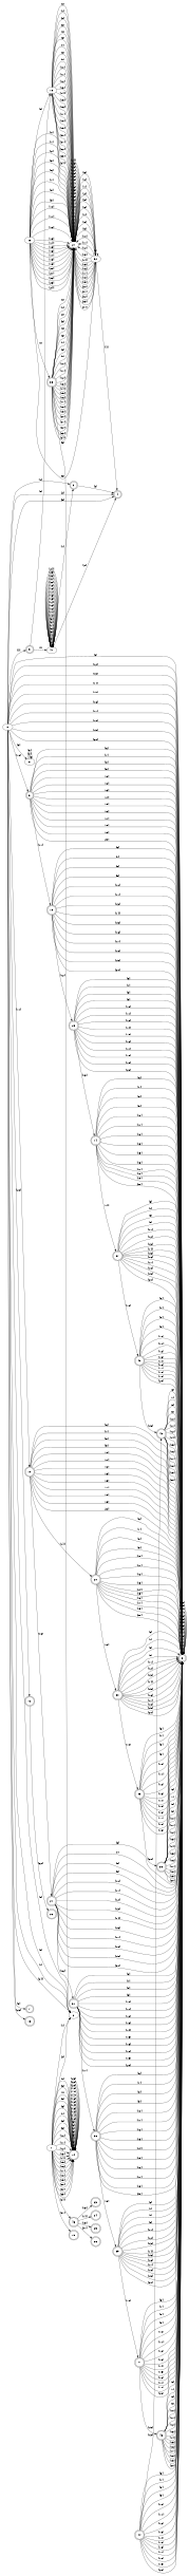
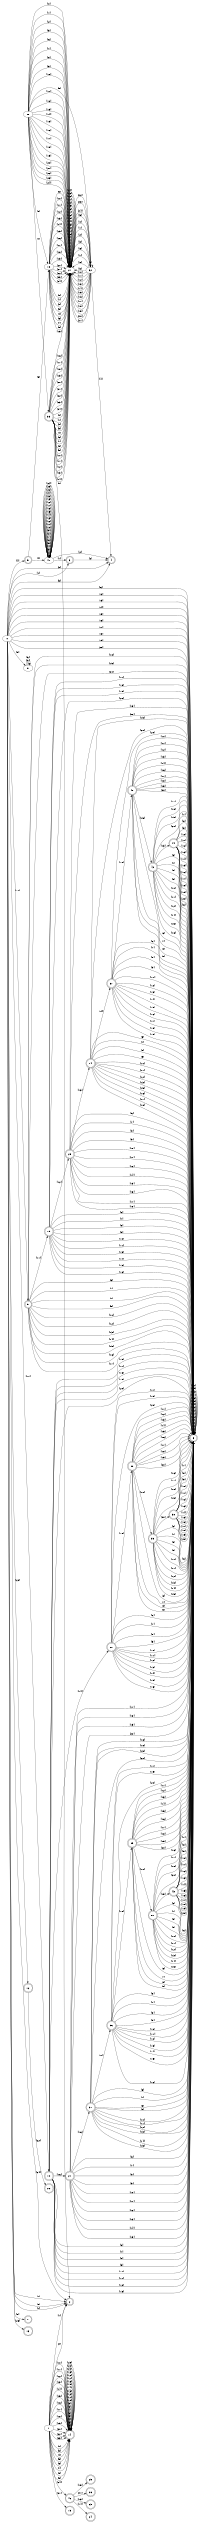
  digraph {
    fontname="DejaVu Serif"
    rankdir=LR
    node [fontname="DejaVu Serif" shape=doublecircle]
    edge [fontname="DejaVu Serif"]
    3
    4
    n3 [label=47 shape=""]
    5
    18 [shape=""]
    27 [shape=""]
    6
    8 [shape=ellipse]
    9
    19
    29
    10
    20
    21
    30
    31
    12
    22
    14
    n20 [label=46]
    23
    24
    25
    26
    n25 [label=74]
    35
    36
    37
    38
    39
    33
-   2 [shape=ellipse]
+   2
    32 [shape=""]
    40
    n35 [label=81]
    42
    43
    44
    0 [shape=""]
    7
    13
    1 [shape=""]
    15
    28 [shape=""]
    3 -> 4 [label="[2]"]
    n3 -> 3 [label="[1]"]
    n3 -> 4 [label="[2]"]
    n3 -> n3 [label="[0]"]
    n3 -> n3 [label="[3]"]
    n3 -> n3 [label="[4]"]
    n3 -> n3 [label="[5]"]
    n3 -> n3 [label="[6]"]
    n3 -> n3 [label="[7]"]
    n3 -> n3 [label="[8]"]
    n3 -> n3 [label="[9]"]
    n3 -> n3 [label="[10]"]
    n3 -> n3 [label="[11]"]
    n3 -> n3 [label="[12]"]
    n3 -> n3 [label="[13]"]
    n3 -> n3 [label="[14]"]
    n3 -> n3 [label="[15]"]
    n3 -> n3 [label="[16]"]
    n3 -> n3 [label="[17]"]
    n3 -> n3 [label="[18]"]
    n3 -> n3 [label="[19]"]
    n3 -> n3 [label="[20]"]
    n3 -> n3 [label="[21]"]
    n3 -> n3 [label="[22]"]
    n3 -> n3 [label="[23]"]
    n3 -> n3 [label="[24]"]
    5 -> n3 [label="[4]"]
    5 -> 18 [label="[5]"]
    18 -> 27 [label="[0]"]
    18 -> 27 [label="[1]"]
    18 -> 27 [label="[2]"]
    18 -> 27 [label="[3]"]
    18 -> 27 [label="[4]"]
    18 -> 27 [label="[6]"]
    18 -> 27 [label="[7]"]
    18 -> 27 [label="[8]"]
    18 -> 27 [label="[9]"]
    18 -> 27 [label="[10]"]
    18 -> 27 [label="[11]"]
    18 -> 27 [label="[12]"]
    18 -> 27 [label="[13]"]
    18 -> 27 [label="[14]"]
    18 -> 27 [label="[15]"]
    18 -> 27 [label="[16]"]
    18 -> 27 [label="[17]"]
    18 -> 27 [label="[18]"]
    18 -> 27 [label="[19]"]
    18 -> 27 [label="[20]"]
    18 -> 27 [label="[21]"]
    18 -> 27 [label="[22]"]
    18 -> 27 [label="[23]"]
    18 -> 27 [label="[24]"]
    27 -> 27 [label="[0]"]
    27 -> 27 [label="[1]"]
    27 -> 27 [label="[2]"]
    27 -> 27 [label="[3]"]
    27 -> 27 [label="[4]"]
    27 -> 27 [label="[6]"]
    27 -> 27 [label="[7]"]
    27 -> 27 [label="[8]"]
    27 -> 27 [label="[9]"]
    27 -> 27 [label="[10]"]
    27 -> 27 [label="[11]"]
    27 -> 27 [label="[12]"]
    27 -> 27 [label="[13]"]
    27 -> 27 [label="[14]"]
    27 -> 27 [label="[15]"]
    27 -> 27 [label="[16]"]
    27 -> 27 [label="[17]"]
    27 -> 27 [label="[18]"]
    27 -> 27 [label="[19]"]
    27 -> 27 [label="[20]"]
    27 -> 27 [label="[21]"]
    27 -> 27 [label="[22]"]
    27 -> 27 [label="[23]"]
    27 -> 27 [label="[24]"]
    27 -> 32 [label="[5]"]
    6 -> 6 [label="[6]"]
    6 -> 6 [label="[7]"]
    6 -> 6 [label="[8]"]
    6 -> 6 [label="[9]"]
    6 -> 6 [label="[10]"]
    6 -> 6 [label="[11]"]
    6 -> 6 [label="[12]"]
    6 -> 6 [label="[13]"]
    6 -> 6 [label="[14]"]
    6 -> 6 [label="[15]"]
    6 -> 6 [label="[16]"]
    6 -> 6 [label="[17]"]
    6 -> 6 [label="[18]"]
    6 -> 6 [label="[19]"]
    6 -> 6 [label="[20]"]
    8 -> 8 [label="[8]"]
    8 -> 8 [label="[9]"]
    9 -> 6 [label="[6]"]
    9 -> 6 [label="[7]"]
    9 -> 6 [label="[8]"]
    9 -> 6 [label="[9]"]
    9 -> 6 [label="[10]"]
    9 -> 6 [label="[12]"]
    9 -> 6 [label="[13]"]
    9 -> 6 [label="[14]"]
    9 -> 6 [label="[15]"]
    9 -> 6 [label="[16]"]
    9 -> 6 [label="[17]"]
    9 -> 6 [label="[18]"]
    9 -> 6 [label="[19]"]
    9 -> 6 [label="[20]"]
    9 -> 19 [label="[11]"]
    19 -> 6 [label="[6]"]
    19 -> 6 [label="[7]"]
    19 -> 6 [label="[8]"]
    19 -> 6 [label="[9]"]
    19 -> 6 [label="[10]"]
    19 -> 6 [label="[11]"]
    19 -> 6 [label="[13]"]
    19 -> 6 [label="[14]"]
    19 -> 6 [label="[15]"]
    19 -> 6 [label="[16]"]
    19 -> 6 [label="[17]"]
    19 -> 6 [label="[18]"]
    19 -> 6 [label="[19]"]
    19 -> 6 [label="[20]"]
    19 -> 29 [label="[12]"]
    29 -> 6 [label="[6]"]
    29 -> 6 [label="[7]"]
    29 -> 6 [label="[8]"]
    29 -> 6 [label="[9]"]
    29 -> 6 [label="[10]"]
    29 -> 6 [label="[11]"]
    29 -> 6 [label="[12]"]
    29 -> 6 [label="[14]"]
    29 -> 6 [label="[15]"]
    29 -> 6 [label="[16]"]
    29 -> 6 [label="[17]"]
    29 -> 6 [label="[18]"]
    29 -> 6 [label="[19]"]
    29 -> 6 [label="[20]"]
    29 -> n25 [label="[13]"]
    10 -> 6 [label="[6]"]
    10 -> 6 [label="[7]"]
    10 -> 6 [label="[8]"]
    10 -> 6 [label="[9]"]
    10 -> 6 [label="[10]"]
    10 -> 6 [label="[11]"]
    10 -> 6 [label="[12]"]
    10 -> 6 [label="[13]"]
    10 -> 6 [label="[15]"]
    10 -> 6 [label="[17]"]
    10 -> 6 [label="[18]"]
    10 -> 6 [label="[19]"]
    10 -> 6 [label="[20]"]
    10 -> 20 [label="[14]"]
    10 -> 21 [label="[16]"]
    20 -> 6 [label="[6]"]
    20 -> 6 [label="[7]"]
    20 -> 6 [label="[8]"]
    20 -> 6 [label="[9]"]
    20 -> 6 [label="[10]"]
    20 -> 6 [label="[11]"]
    20 -> 6 [label="[12]"]
    20 -> 6 [label="[13]"]
    20 -> 6 [label="[14]"]
    20 -> 6 [label="[15]"]
    20 -> 6 [label="[16]"]
    20 -> 6 [label="[17]"]
    20 -> 6 [label="[19]"]
    20 -> 6 [label="[20]"]
    20 -> 30 [label="[18]"]
    21 -> 6 [label="[6]"]
    21 -> 6 [label="[7]"]
    21 -> 6 [label="[8]"]
    21 -> 6 [label="[9]"]
    21 -> 6 [label="[10]"]
    21 -> 6 [label="[11]"]
    21 -> 6 [label="[12]"]
    21 -> 6 [label="[13]"]
    21 -> 6 [label="[14]"]
    21 -> 6 [label="[15]"]
    21 -> 6 [label="[17]"]
    21 -> 6 [label="[18]"]
    21 -> 6 [label="[19]"]
    21 -> 6 [label="[20]"]
    21 -> 31 [label="[16]"]
    30 -> 6 [label="[6]"]
    30 -> 6 [label="[7]"]
    30 -> 6 [label="[8]"]
    30 -> 6 [label="[9]"]
    30 -> 6 [label="[11]"]
    30 -> 6 [label="[12]"]
    30 -> 6 [label="[13]"]
    30 -> 6 [label="[14]"]
    30 -> 6 [label="[15]"]
    30 -> 6 [label="[16]"]
    30 -> 6 [label="[17]"]
    30 -> 6 [label="[18]"]
    30 -> 6 [label="[19]"]
    30 -> 6 [label="[20]"]
    30 -> 35 [label="[10]"]
    31 -> 6 [label="[6]"]
    31 -> 6 [label="[7]"]
    31 -> 6 [label="[8]"]
    31 -> 6 [label="[9]"]
    31 -> 6 [label="[10]"]
    31 -> 6 [label="[11]"]
    31 -> 6 [label="[12]"]
    31 -> 6 [label="[13]"]
    31 -> 6 [label="[14]"]
    31 -> 6 [label="[15]"]
    31 -> 6 [label="[16]"]
    31 -> 6 [label="[18]"]
    31 -> 6 [label="[19]"]
    31 -> 6 [label="[20]"]
    31 -> 36 [label="[17]"]
    12 -> 22 [label="[22]"]
    14 -> 14 [label="[0]"]
    14 -> 14 [label="[3]"]
    14 -> 14 [label="[4]"]
    14 -> 14 [label="[5]"]
    14 -> 14 [label="[6]"]
    14 -> 14 [label="[7]"]
    14 -> 14 [label="[8]"]
    14 -> 14 [label="[9]"]
    14 -> 14 [label="[10]"]
    14 -> 14 [label="[11]"]
    14 -> 14 [label="[12]"]
    14 -> 14 [label="[13]"]
    14 -> 14 [label="[14]"]
    14 -> 14 [label="[15]"]
    14 -> 14 [label="[16]"]
    14 -> 14 [label="[17]"]
    14 -> 14 [label="[18]"]
    14 -> 14 [label="[19]"]
    14 -> 14 [label="[20]"]
    14 -> 14 [label="[22]"]
    14 -> 14 [label="[23]"]
    n20 -> 23 [label="[13]"]
    n20 -> 24 [label="[14]"]
    n20 -> 25 [label="[19]"]
    n20 -> 26 [label="[21]"]
    n25 -> 6 [label="[6]"]
    n25 -> 6 [label="[7]"]
    n25 -> 6 [label="[8]"]
    n25 -> 6 [label="[9]"]
    n25 -> 6 [label="[10]"]
    n25 -> 6 [label="[11]"]
    n25 -> 6 [label="[12]"]
    n25 -> 6 [label="[13]"]
    n25 -> 6 [label="[15]"]
    n25 -> 6 [label="[16]"]
    n25 -> 6 [label="[17]"]
    n25 -> 6 [label="[18]"]
    n25 -> 6 [label="[19]"]
    n25 -> 6 [label="[20]"]
    n25 -> 37 [label="[14]"]
    35 -> 6 [label="[6]"]
    35 -> 6 [label="[7]"]
    35 -> 6 [label="[8]"]
    35 -> 6 [label="[9]"]
    35 -> 6 [label="[10]"]
    35 -> 6 [label="[11]"]
    35 -> 6 [label="[12]"]
    35 -> 6 [label="[13]"]
    35 -> 6 [label="[14]"]
    35 -> 6 [label="[15]"]
    35 -> 6 [label="[16]"]
    35 -> 6 [label="[17]"]
    35 -> 6 [label="[18]"]
    35 -> 6 [label="[19]"]
    35 -> 38 [label="[20]"]
    36 -> 6 [label="[6]"]
    36 -> 6 [label="[7]"]
    36 -> 6 [label="[8]"]
    36 -> 6 [label="[9]"]
    36 -> 6 [label="[10]"]
    36 -> 6 [label="[11]"]
    36 -> 6 [label="[12]"]
    36 -> 6 [label="[13]"]
    36 -> 6 [label="[14]"]
    36 -> 6 [label="[15]"]
    36 -> 6 [label="[16]"]
    36 -> 6 [label="[17]"]
    36 -> 6 [label="[19]"]
    36 -> 6 [label="[20]"]
    36 -> 39 [label="[18]"]
    37 -> 6 [label="[6]"]
    37 -> 6 [label="[7]"]
    37 -> 6 [label="[8]"]
    37 -> 6 [label="[9]"]
    37 -> 6 [label="[11]"]
    37 -> 6 [label="[12]"]
    37 -> 6 [label="[13]"]
    37 -> 6 [label="[14]"]
    37 -> 6 [label="[15]"]
    37 -> 6 [label="[16]"]
    37 -> 6 [label="[17]"]
    37 -> 6 [label="[18]"]
    37 -> 6 [label="[19]"]
    37 -> 6 [label="[20]"]
    37 -> 40 [label="[10]"]
    38 -> 6 [label="[6]"]
    38 -> 6 [label="[7]"]
    38 -> 6 [label="[8]"]
    38 -> 6 [label="[9]"]
    38 -> 6 [label="[10]"]
    38 -> 6 [label="[11]"]
    38 -> 6 [label="[12]"]
    38 -> 6 [label="[13]"]
    38 -> 6 [label="[14]"]
    38 -> 6 [label="[15]"]
    38 -> 6 [label="[16]"]
    38 -> 6 [label="[17]"]
    38 -> 6 [label="[18]"]
    38 -> 6 [label="[19]"]
    38 -> 6 [label="[20]"]
    39 -> 6 [label="[6]"]
    39 -> 6 [label="[7]"]
    39 -> 6 [label="[8]"]
    39 -> 6 [label="[9]"]
    39 -> 6 [label="[11]"]
    39 -> 6 [label="[12]"]
    39 -> 6 [label="[13]"]
    39 -> 6 [label="[14]"]
    39 -> 6 [label="[15]"]
    39 -> 6 [label="[16]"]
    39 -> 6 [label="[17]"]
    39 -> 6 [label="[18]"]
    39 -> 6 [label="[19]"]
    39 -> 6 [label="[20]"]
    39 -> n35 [label="[10]"]
    33 -> 27 [label="[0]"]
    33 -> 27 [label="[1]"]
    33 -> 27 [label="[2]"]
    33 -> 27 [label="[3]"]
    33 -> 27 [label="[4]"]
    33 -> 27 [label="[6]"]
    33 -> 27 [label="[7]"]
    33 -> 27 [label="[8]"]
    33 -> 27 [label="[9]"]
    33 -> 27 [label="[10]"]
    33 -> 27 [label="[11]"]
    33 -> 27 [label="[12]"]
    33 -> 27 [label="[13]"]
    33 -> 27 [label="[14]"]
    33 -> 27 [label="[15]"]
    33 -> 27 [label="[16]"]
    33 -> 27 [label="[17]"]
    33 -> 27 [label="[18]"]
    33 -> 27 [label="[19]"]
    33 -> 27 [label="[20]"]
    33 -> 27 [label="[21]"]
    33 -> 27 [label="[22]"]
    33 -> 27 [label="[23]"]
    33 -> 27 [label="[24]"]
    33 -> 2 [label="[5]"]
    32 -> 4 [label="[4]"]
    32 -> 27 [label="[0]"]
    32 -> 27 [label="[1]"]
    32 -> 27 [label="[2]"]
    32 -> 27 [label="[3]"]
    32 -> 27 [label="[6]"]
    32 -> 27 [label="[7]"]
    32 -> 27 [label="[8]"]
    32 -> 27 [label="[9]"]
    32 -> 27 [label="[10]"]
    32 -> 27 [label="[11]"]
    32 -> 27 [label="[12]"]
    32 -> 27 [label="[13]"]
    32 -> 27 [label="[14]"]
    32 -> 27 [label="[15]"]
    32 -> 27 [label="[16]"]
    32 -> 27 [label="[17]"]
    32 -> 27 [label="[18]"]
    32 -> 27 [label="[19]"]
    32 -> 27 [label="[20]"]
    32 -> 27 [label="[21]"]
    32 -> 27 [label="[22]"]
    32 -> 27 [label="[23]"]
    32 -> 27 [label="[24]"]
    32 -> 32 [label="[5]"]
    40 -> 6 [label="[6]"]
    40 -> 6 [label="[7]"]
    40 -> 6 [label="[8]"]
    40 -> 6 [label="[9]"]
    40 -> 6 [label="[10]"]
    40 -> 6 [label="[11]"]
    40 -> 6 [label="[12]"]
    40 -> 6 [label="[13]"]
    40 -> 6 [label="[14]"]
    40 -> 6 [label="[16]"]
    40 -> 6 [label="[17]"]
    40 -> 6 [label="[18]"]
    40 -> 6 [label="[19]"]
    40 -> 6 [label="[20]"]
    40 -> 42 [label="[15]"]
    n35 -> 6 [label="[6]"]
    n35 -> 6 [label="[7]"]
    n35 -> 6 [label="[8]"]
    n35 -> 6 [label="[9]"]
    n35 -> 6 [label="[10]"]
    n35 -> 6 [label="[11]"]
    n35 -> 6 [label="[12]"]
    n35 -> 6 [label="[13]"]
    n35 -> 6 [label="[14]"]
    n35 -> 6 [label="[15]"]
    n35 -> 6 [label="[16]"]
    n35 -> 6 [label="[17]"]
    n35 -> 6 [label="[18]"]
    n35 -> 6 [label="[20]"]
    n35 -> 43 [label="[19]"]
    42 -> 6 [label="[6]"]
    42 -> 6 [label="[7]"]
    42 -> 6 [label="[8]"]
    42 -> 6 [label="[9]"]
    42 -> 6 [label="[10]"]
    42 -> 6 [label="[11]"]
    42 -> 6 [label="[12]"]
    42 -> 6 [label="[14]"]
    42 -> 6 [label="[15]"]
    42 -> 6 [label="[16]"]
    42 -> 6 [label="[17]"]
    42 -> 6 [label="[18]"]
    42 -> 6 [label="[19]"]
    42 -> 6 [label="[20]"]
-   44 -> 42 [label="[13]"]
+   42 -> 44 [label="[13]"]
    43 -> 6 [label="[6]"]
    43 -> 6 [label="[7]"]
    43 -> 6 [label="[8]"]
    43 -> 6 [label="[9]"]
    43 -> 6 [label="[10]"]
    43 -> 6 [label="[11]"]
    43 -> 6 [label="[12]"]
    43 -> 6 [label="[13]"]
    43 -> 6 [label="[14]"]
    43 -> 6 [label="[15]"]
    43 -> 6 [label="[16]"]
    43 -> 6 [label="[17]"]
    43 -> 6 [label="[18]"]
    43 -> 6 [label="[19]"]
    43 -> 6 [label="[20]"]
    44 -> 6 [label="[6]"]
    44 -> 6 [label="[7]"]
    44 -> 6 [label="[8]"]
    44 -> 6 [label="[9]"]
    44 -> 6 [label="[10]"]
    44 -> 6 [label="[11]"]
    44 -> 6 [label="[12]"]
    44 -> 6 [label="[13]"]
    44 -> 6 [label="[14]"]
    44 -> 6 [label="[15]"]
    44 -> 6 [label="[16]"]
    44 -> 6 [label="[17]"]
    44 -> 6 [label="[18]"]
    44 -> 6 [label="[19]"]
    44 -> 6 [label="[20]"]
    0 -> 3 [label="[1]"]
    0 -> 4 [label="[2]"]
    0 -> 4 [label="[3]"]
    0 -> 5 [label="[4]"]
    0 -> 6 [label="[6]"]
    0 -> 6 [label="[12]"]
    0 -> 6 [label="[13]"]
    0 -> 6 [label="[14]"]
    0 -> 6 [label="[15]"]
    0 -> 6 [label="[16]"]
    0 -> 6 [label="[17]"]
    0 -> 6 [label="[18]"]
    0 -> 6 [label="[19]"]
    0 -> 6 [label="[20]"]
    0 -> 8 [label="[9]"]
    0 -> 9 [label="[10]"]
    0 -> 10 [label="[11]"]
    0 -> 12 [label="[22]"]
    0 -> 2 [label="[0]"]
    0 -> 2 [label="[5]"]
    0 -> 2 [label="[7]"]
    0 -> 2 [label="[24]"]
    0 -> 7 [label="[8]"]
    0 -> 13 [label="[23]"]
    1 -> 14 [label="[0]"]
    1 -> 14 [label="[3]"]
    1 -> 14 [label="[4]"]
    1 -> 14 [label="[5]"]
    1 -> 14 [label="[6]"]
    1 -> 14 [label="[7]"]
    1 -> 14 [label="[8]"]
    1 -> 14 [label="[9]"]
    1 -> 14 [label="[10]"]
    1 -> 14 [label="[11]"]
    1 -> 14 [label="[12]"]
    1 -> 14 [label="[13]"]
    1 -> 14 [label="[14]"]
    1 -> 14 [label="[15]"]
    1 -> 14 [label="[16]"]
    1 -> 14 [label="[17]"]
    1 -> 14 [label="[18]"]
    1 -> 14 [label="[19]"]
    1 -> 14 [label="[20]"]
    1 -> 14 [label="[22]"]
    1 -> 14 [label="[23]"]
    1 -> n20 [label="[24]"]
    1 -> 2 [label="[1]"]
    1 -> 2 [label="[2]"]
    1 -> 15 [label="[21]"]
    28 -> 18 [label="[5]"]
    28 -> 27 [label="[0]"]
    28 -> 27 [label="[1]"]
    28 -> 27 [label="[2]"]
    28 -> 27 [label="[3]"]
    28 -> 27 [label="[6]"]
    28 -> 27 [label="[7]"]
    28 -> 27 [label="[8]"]
    28 -> 27 [label="[9]"]
    28 -> 27 [label="[10]"]
    28 -> 27 [label="[11]"]
    28 -> 27 [label="[12]"]
    28 -> 27 [label="[13]"]
    28 -> 27 [label="[14]"]
    28 -> 27 [label="[15]"]
    28 -> 27 [label="[16]"]
    28 -> 27 [label="[17]"]
    28 -> 27 [label="[18]"]
    28 -> 27 [label="[19]"]
    28 -> 27 [label="[20]"]
    28 -> 27 [label="[21]"]
    28 -> 27 [label="[22]"]
    28 -> 27 [label="[23]"]
    28 -> 27 [label="[24]"]
    28 -> 33 [label="[4]"]
    28 -> 32 [label="[5]"]
  }
